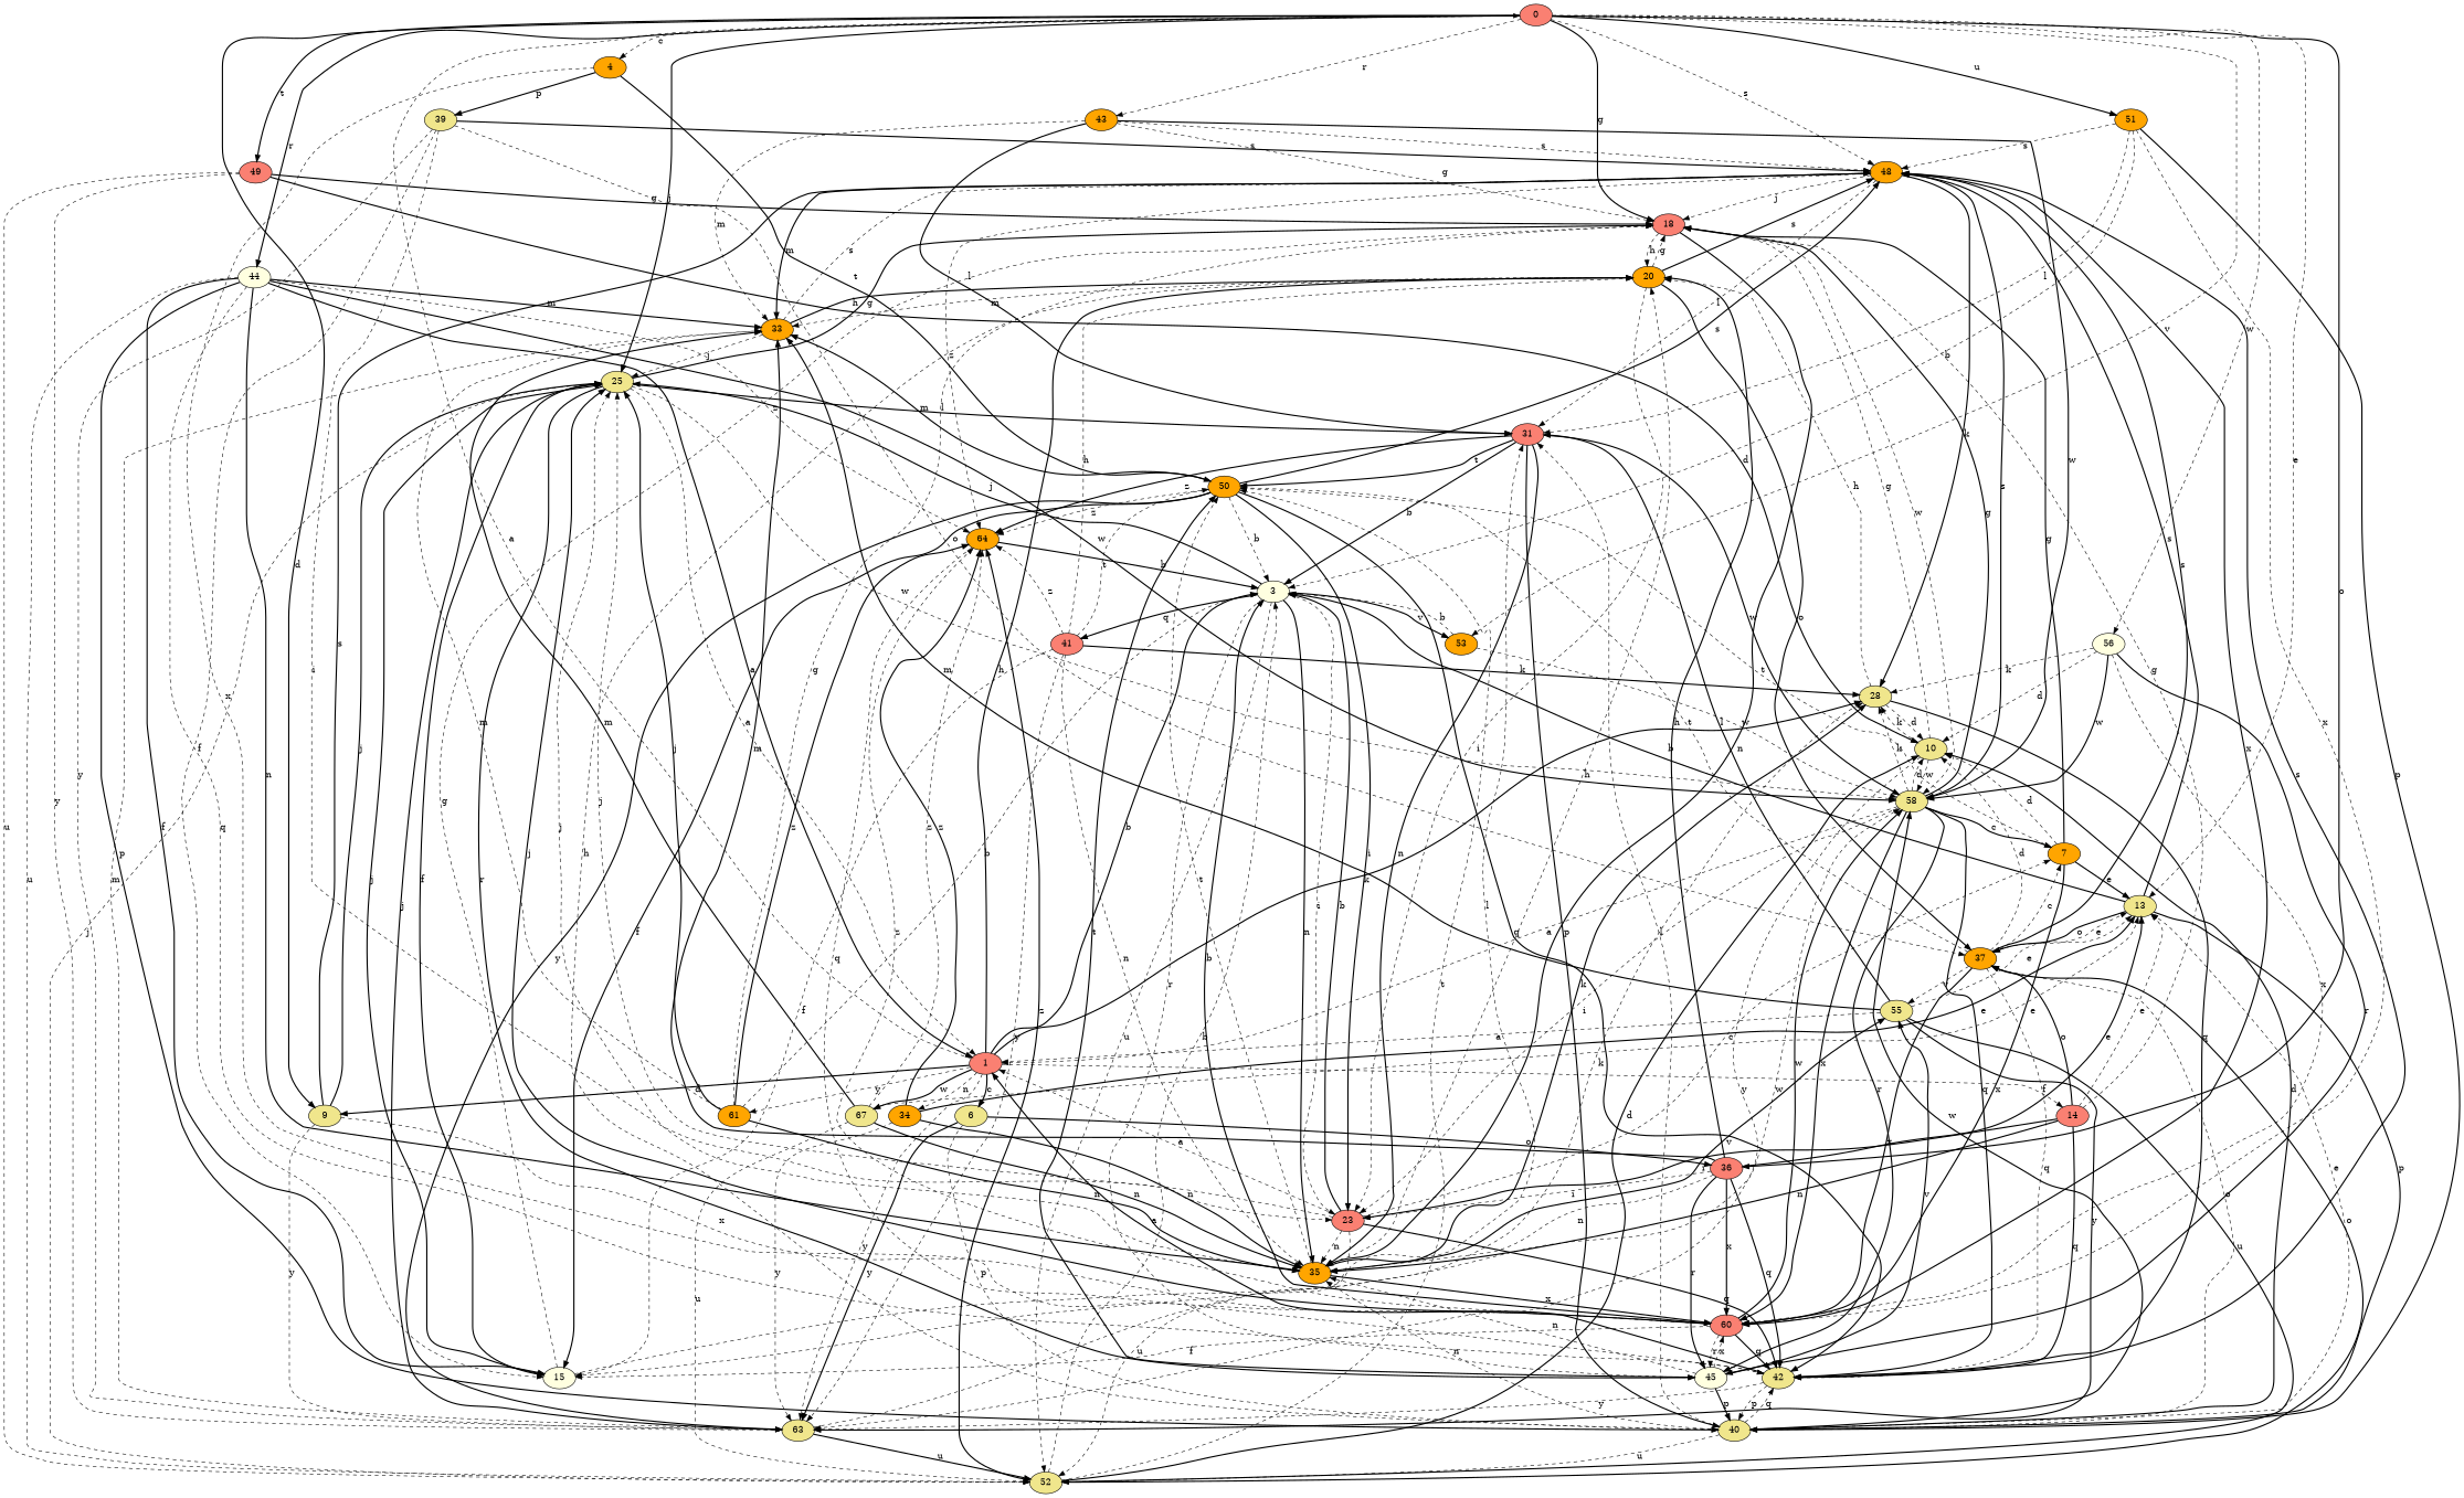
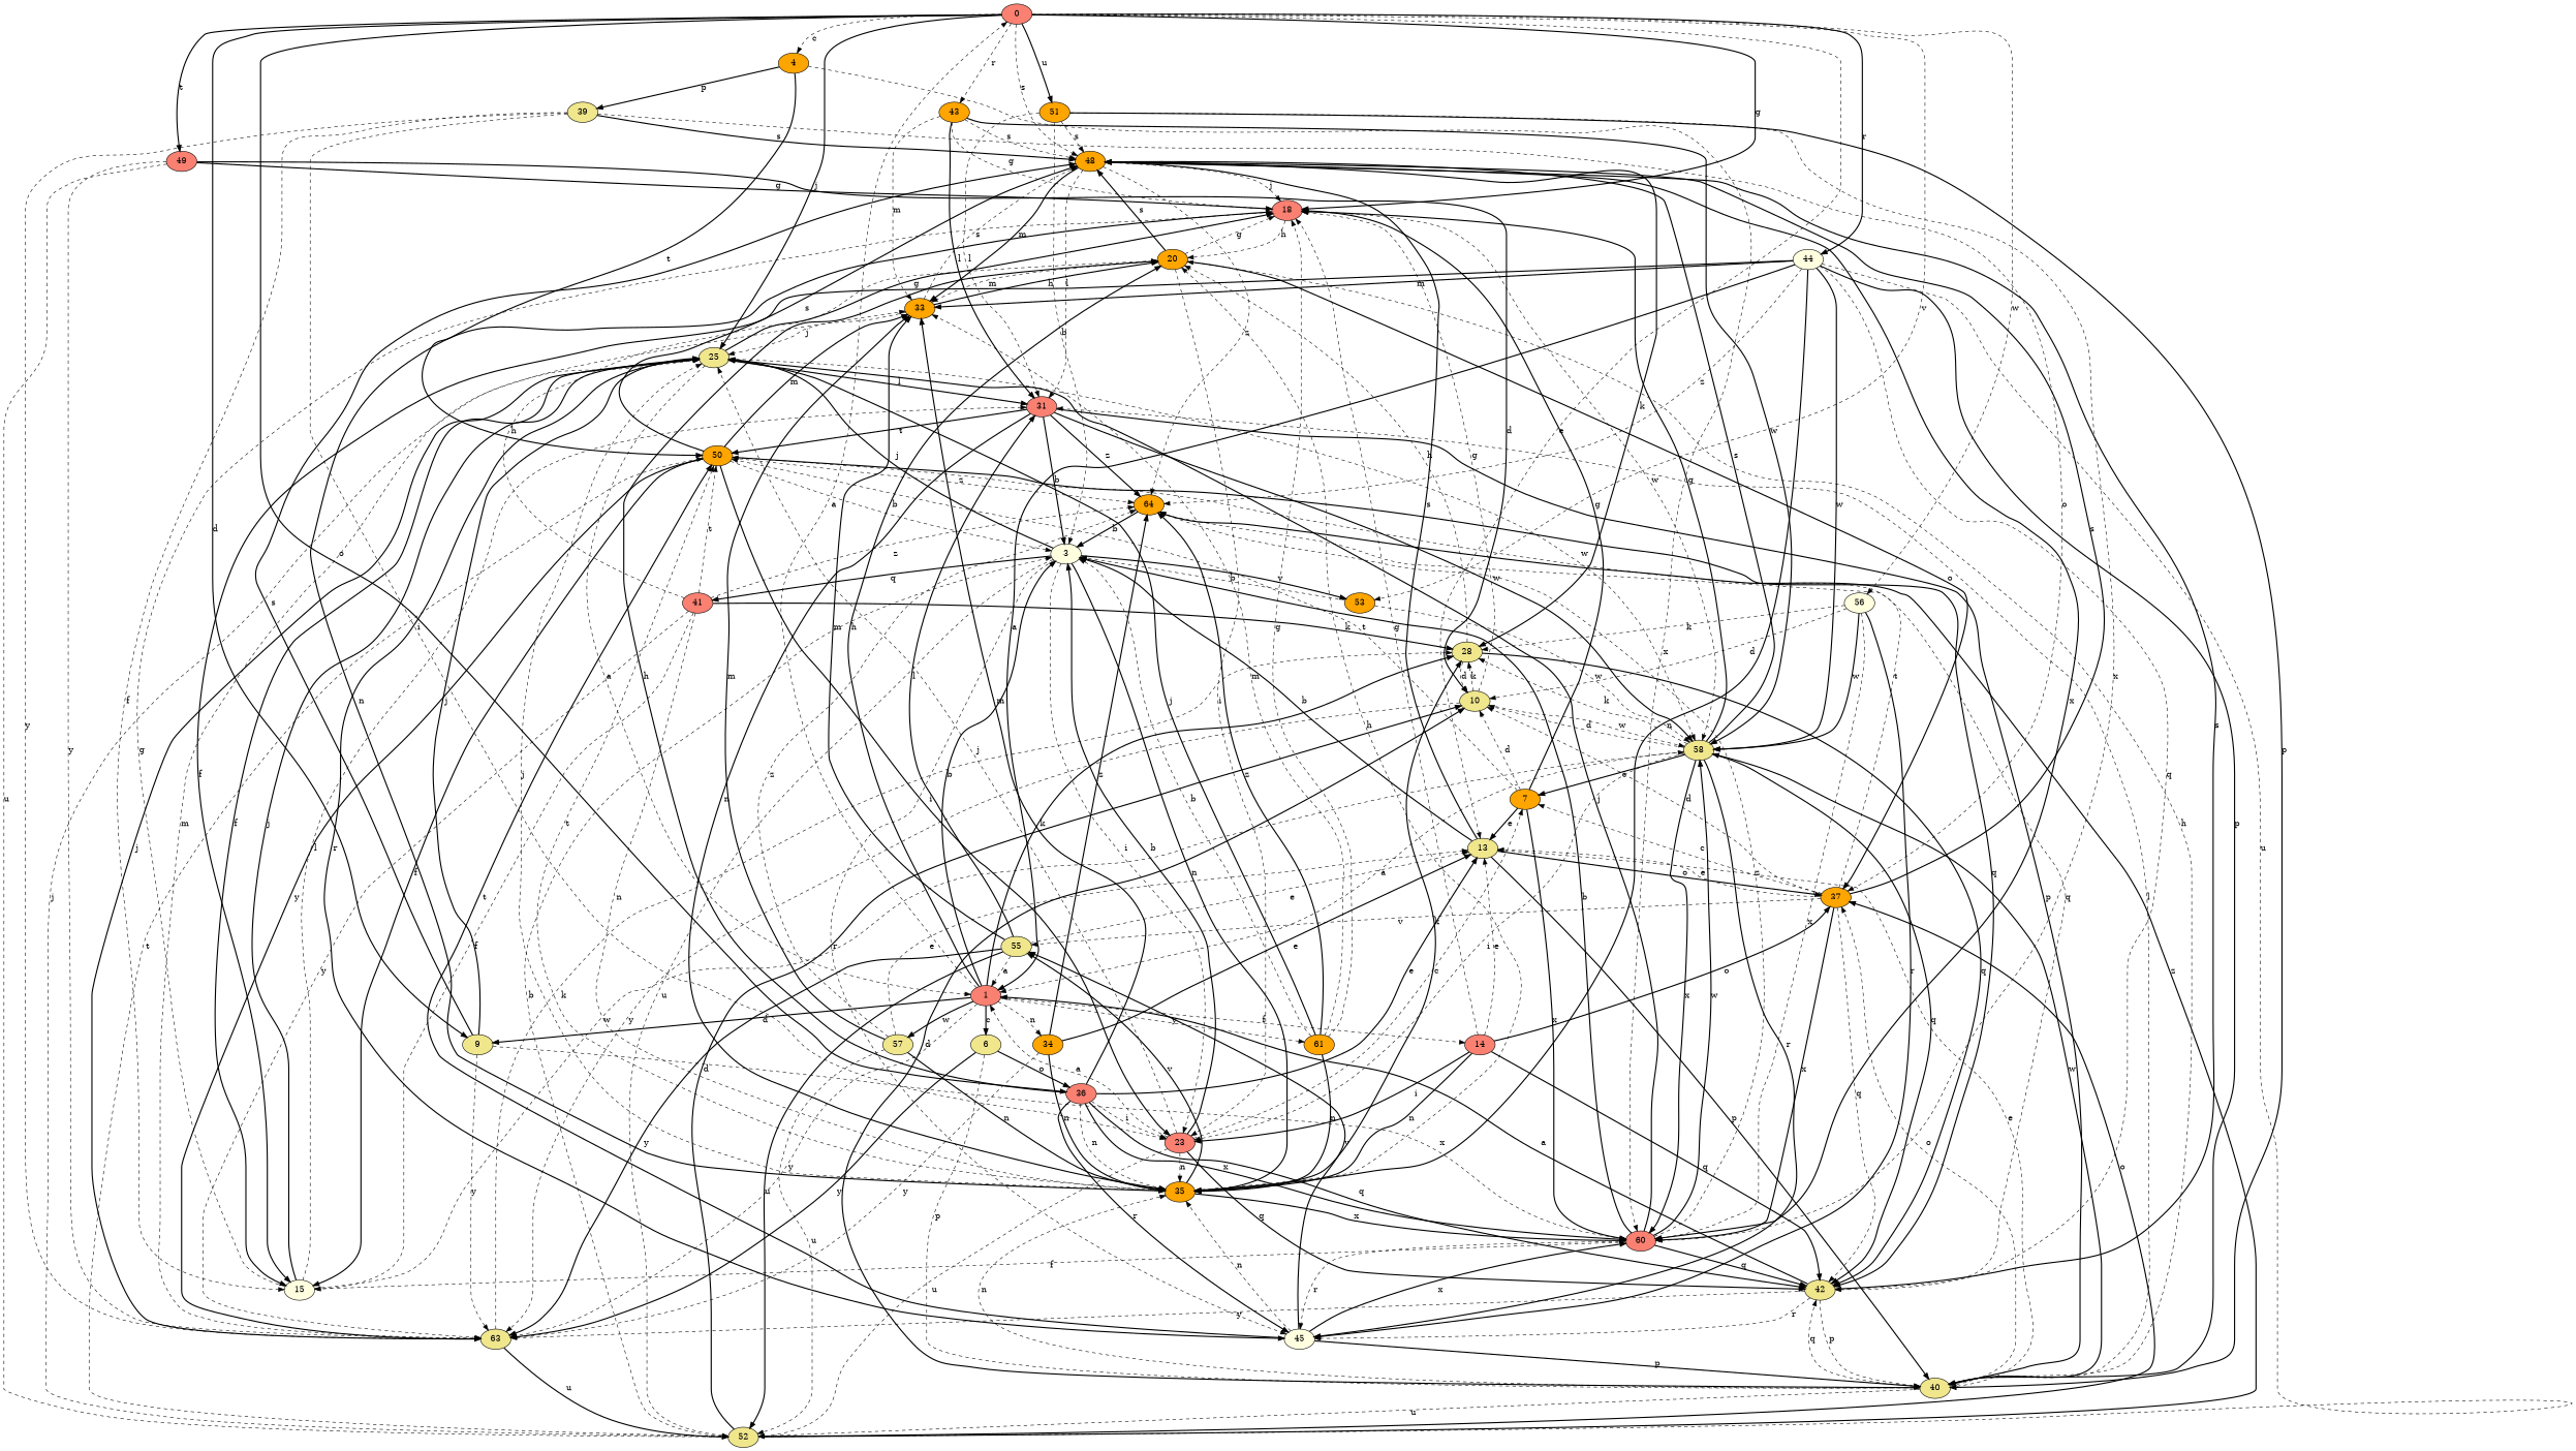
  strict digraph {
    node [fillcolor=orange style=filled]
    edge [style=bold]
    0 [fillcolor=salmon]
    4
    9 [fillcolor=khaki]
    13 [fillcolor=khaki]
    18 [fillcolor=salmon]
    25 [fillcolor=khaki]
    36 [fillcolor=salmon]
    43
    44 [fillcolor=lightyellow]
    48
    49 [fillcolor=salmon]
    51
    53
    56 [fillcolor=lightyellow]
    39 [fillcolor=khaki]
    50
    60 [fillcolor=salmon]
    63 [fillcolor=khaki]
    3 [fillcolor=lightyellow]
    40 [fillcolor=khaki]
    37
    20
    35
    58 [fillcolor=khaki]
    1 [fillcolor=salmon]
    45 [fillcolor=lightyellow]
    15 [fillcolor=lightyellow]
    31 [fillcolor=salmon]
    23 [fillcolor=salmon]
    42 [fillcolor=khaki]
    33
    52 [fillcolor=khaki]
    64
    28 [fillcolor=khaki]
    10 [fillcolor=khaki]
    6 [fillcolor=khaki]
    14 [fillcolor=salmon]
    34
-   57 [fillcolor=khaki label=67]
+   57 [fillcolor=khaki]
    61
    41 [fillcolor=salmon]
    7
    55 [fillcolor=khaki]
    0 -> 4 [label=c style=dashed]
    0 -> 9 [label=d]
    0 -> 13 [label=e style=dashed]
    0 -> 18 [label=g]
    0 -> 25 [label=j]
    0 -> 36 [label=o]
    0 -> 43 [label=r style=dashed]
    0 -> 44 [label=r]
    0 -> 48 [label=s style=dashed]
    0 -> 49 [label=t]
    0 -> 51 [label=u]
    0 -> 53 [label=v style=dashed]
    0 -> 56 [label=w style=dashed]
    4 -> 39 [label=p]
    4 -> 50 [label=t]
    4 -> 60 [label=x style=dashed]
    9 -> 25 [label=j]
    9 -> 48 [label=s]
    9 -> 60 [label=x style=dashed]
    9 -> 63 [label=y style=dashed]
    13 -> 48 [label=s]
    13 -> 3 [label=b]
    13 -> 40 [label=p]
    13 -> 37 [label=o]
    18 -> 20 [label=h style=dashed]
    18 -> 35 [label=n]
    18 -> 58 [label=w style=dashed]
    25 -> 18 [label=g]
    25 -> 58 [label=w style=dashed]
    25 -> 1 [label=a style=dashed]
    25 -> 45 [label=r]
    25 -> 15 [label=f]
    25 -> 31 [label=l]
    36 -> 13 [label=e]
    36 -> 60 [label=x]
    36 -> 20 [label=h]
    36 -> 35 [label=n style=dashed]
    36 -> 45 [label=r]
    36 -> 23 [label=i style=dashed]
    36 -> 42 [label=q]
    36 -> 33 [label=m]
    43 -> 18 [label=g style=dashed]
    43 -> 48 [label=s style=dashed]
    43 -> 58 [label=w]
    43 -> 31 [label=l]
    43 -> 33 [label=m style=dashed]
    44 -> 40 [label=p]
    44 -> 35 [label=n]
    44 -> 58 [label=w]
    44 -> 1 [label=a]
    44 -> 15 [label=f]
    44 -> 42 [label=q style=dashed]
    44 -> 33 [label=m]
    44 -> 52 [label=u style=dashed]
    44 -> 64 [label=z style=dashed]
    48 -> 18 [label=j style=dashed]
    48 -> 60 [label=x]
    48 -> 31 [label=l style=dashed]
    48 -> 33 [label=m]
    48 -> 64 [label=z style=dashed]
    48 -> 28 [label=k]
    49 -> 18 [label=g]
    49 -> 63 [label=y style=dashed]
    49 -> 52 [label=u style=dashed]
    49 -> 10 [label=d]
    51 -> 48 [label=s style=dashed]
    51 -> 60 [label=x style=dashed]
    51 -> 3 [label=b style=dashed]
    51 -> 40 [label=p]
    51 -> 31 [label=l style=dashed]
    53 -> 3 [label=b style=dashed]
    53 -> 58 [label=w style=dashed]
    56 -> 60 [label=x style=dashed]
    56 -> 58 [label=w]
    56 -> 45 [label=r]
    56 -> 28 [label=k style=dashed]
    56 -> 10 [label=d style=dashed]
    39 -> 48 [label=s]
    39 -> 63 [label=y style=dashed]
    39 -> 37 [label=o style=dashed]
    39 -> 15 [label=f style=dashed]
    39 -> 23 [label=i style=dashed]
    50 -> 48 [label=s]
    50 -> 63 [label=y]
    50 -> 3 [label=b style=dashed]
    50 -> 15 [label=f]
    50 -> 23 [label=i]
    50 -> 42 [label=q]
    50 -> 33 [label=m]
    50 -> 64 [label=z style=dashed]
    60 -> 25 [label=j]
    60 -> 3 [label=b]
    60 -> 58 [label=w]
    60 -> 45 [label=r style=dashed]
    60 -> 15 [label=f style=dashed]
    60 -> 42 [label=q]
    60 -> 64 [label=z style=dashed]
    63 -> 25 [label=j]
    63 -> 33 [label=m style=dashed]
    63 -> 52 [label=u]
    63 -> 28 [label=k style=dashed]
    3 -> 25 [label=j]
    3 -> 53 [label=v]
    3 -> 35 [label=n]
    3 -> 45 [label=r style=dashed]
    3 -> 23 [label=i style=dashed]
    3 -> 52 [label=u style=dashed]
    3 -> 41 [label=q]
    40 -> 13 [label=e style=dashed]
    40 -> 37 [label=o style=dashed]
    40 -> 20 [label=h style=dashed]
    40 -> 35 [label=n style=dashed]
    40 -> 58 [label=w]
    40 -> 31 [label=l style=dashed]
    40 -> 42 [label=q style=dashed]
    40 -> 52 [label=u style=dashed]
    40 -> 10 [label=d]
    37 -> 13 [label=e style=dashed]
    37 -> 48 [label=s]
    37 -> 50 [label=t style=dashed]
    37 -> 60 [label=x]
    37 -> 42 [label=q style=dashed]
    37 -> 10 [label=d style=dashed]
    37 -> 7 [label=c style=dashed]
    37 -> 55 [label=v style=dashed]
    20 -> 18 [label=g style=dashed]
    20 -> 48 [label=s]
    20 -> 37 [label=o]
    20 -> 23 [label=i style=dashed]
    20 -> 33 [label=m style=dashed]
    35 -> 25 [label=j style=dashed]
    35 -> 50 [label=t style=dashed]
    35 -> 60 [label=x]
    35 -> 20 [label=h style=dashed]
    35 -> 28 [label=k]
    35 -> 55 [label=v]
    58 -> 18 [label=g]
    58 -> 48 [label=s]
    58 -> 60 [label=x]
    58 -> 1 [label=a style=dashed]
    58 -> 45 [label=r]
    58 -> 23 [label=i style=dashed]
    58 -> 42 [label=q]
    58 -> 28 [label=k style=dashed]
    58 -> 10 [label=d style=dashed]
    58 -> 7 [label=c]
    1 -> 0 [label=a style=dashed]
    1 -> 9 [label=d]
    1 -> 63 [label=y style=dashed]
    1 -> 3 [label=b]
    1 -> 20 [label=h]
    1 -> 28 [label=k]
    1 -> 6 [label=c]
    1 -> 14 [label=f style=dashed]
    1 -> 34 [label=n style=dashed]
    1 -> 57 [label=w]
    1 -> 61 [label=y style=dashed]
    45 -> 50 [label=t]
-   45 -> 60 [label=x style=dashed]
+   45 -> 60 [label=x]
    45 -> 40 [label=p]
    45 -> 35 [label=n style=dashed]
    45 -> 55 [label=v]
    15 -> 18 [label=g style=dashed]
    15 -> 25 [label=j]
    15 -> 58 [label=w style=dashed]
    15 -> 31 [label=l style=dashed]
    31 -> 50 [label=t]
    31 -> 3 [label=b]
    31 -> 40 [label=p]
    31 -> 35 [label=n]
    31 -> 58 [label=w]
    31 -> 64 [label=z]
    23 -> 25 [label=j style=dashed]
    23 -> 3 [label=b]
    23 -> 35 [label=n style=dashed]
    23 -> 1 [label=a style=dashed]
    23 -> 42 [label=q]
    23 -> 52 [label=u style=dashed]
    23 -> 7 [label=c style=dashed]
    42 -> 48 [label=s]
    42 -> 63 [label=y style=dashed]
    42 -> 40 [label=p style=dashed]
    42 -> 1 [label=a]
+   42 -> 45 [label=r style=dashed]
    33 -> 25 [label=j style=dashed]
    33 -> 48 [label=s style=dashed]
    33 -> 20 [label=h]
    52 -> 25 [label=j style=dashed]
    52 -> 50 [label=t style=dashed]
    52 -> 3 [label=b style=dashed]
    52 -> 37 [label=o]
    52 -> 64 [label=z]
    52 -> 10 [label=d]
    64 -> 3 [label=b]
    64 -> 42 [label=q style=dashed]
    28 -> 20 [label=h style=dashed]
    28 -> 42 [label=q]
    28 -> 10 [label=d style=dashed]
    10 -> 18 [label=g style=dashed]
    10 -> 63 [label=y style=dashed]
    10 -> 58 [label=w style=dashed]
    10 -> 28 [label=k style=dashed]
    6 -> 36 [label=o]
    6 -> 63 [label=y]
    6 -> 40 [label=p style=dashed]
    14 -> 13 [label=e style=dashed]
    14 -> 18 [label=g style=dashed]
    14 -> 37 [label=o]
    14 -> 35 [label=n]
    14 -> 23 [label=i]
    14 -> 42 [label=q]
    34 -> 13 [label=e]
    34 -> 63 [label=y style=dashed]
    34 -> 35 [label=n]
    34 -> 64 [label=z]
    57 -> 13 [label=e style=dashed]
    57 -> 35 [label=n]
    57 -> 33 [label=m]
    57 -> 52 [label=u style=dashed]
    57 -> 64 [label=z style=dashed]
    61 -> 18 [label=g style=dashed]
    61 -> 25 [label=j]
    61 -> 3 [label=b style=dashed]
    61 -> 35 [label=n]
    61 -> 33 [label=m style=dashed]
    61 -> 64 [label=z]
    41 -> 50 [label=t style=dashed]
    41 -> 63 [label=y style=dashed]
    41 -> 20 [label=h style=dashed]
    41 -> 35 [label=n style=dashed]
    41 -> 15 [label=f style=dashed]
    41 -> 64 [label=z style=dashed]
    41 -> 28 [label=k]
    7 -> 13 [label=e]
    7 -> 18 [label=g]
    7 -> 50 [label=t style=dashed]
    7 -> 60 [label=x]
    7 -> 10 [label=d style=dashed]
    55 -> 13 [label=e style=dashed]
    55 -> 63 [label=y]
    55 -> 1 [label=a style=dashed]
    55 -> 31 [label=l]
    55 -> 33 [label=m]
    55 -> 52 [label=u]
  }
